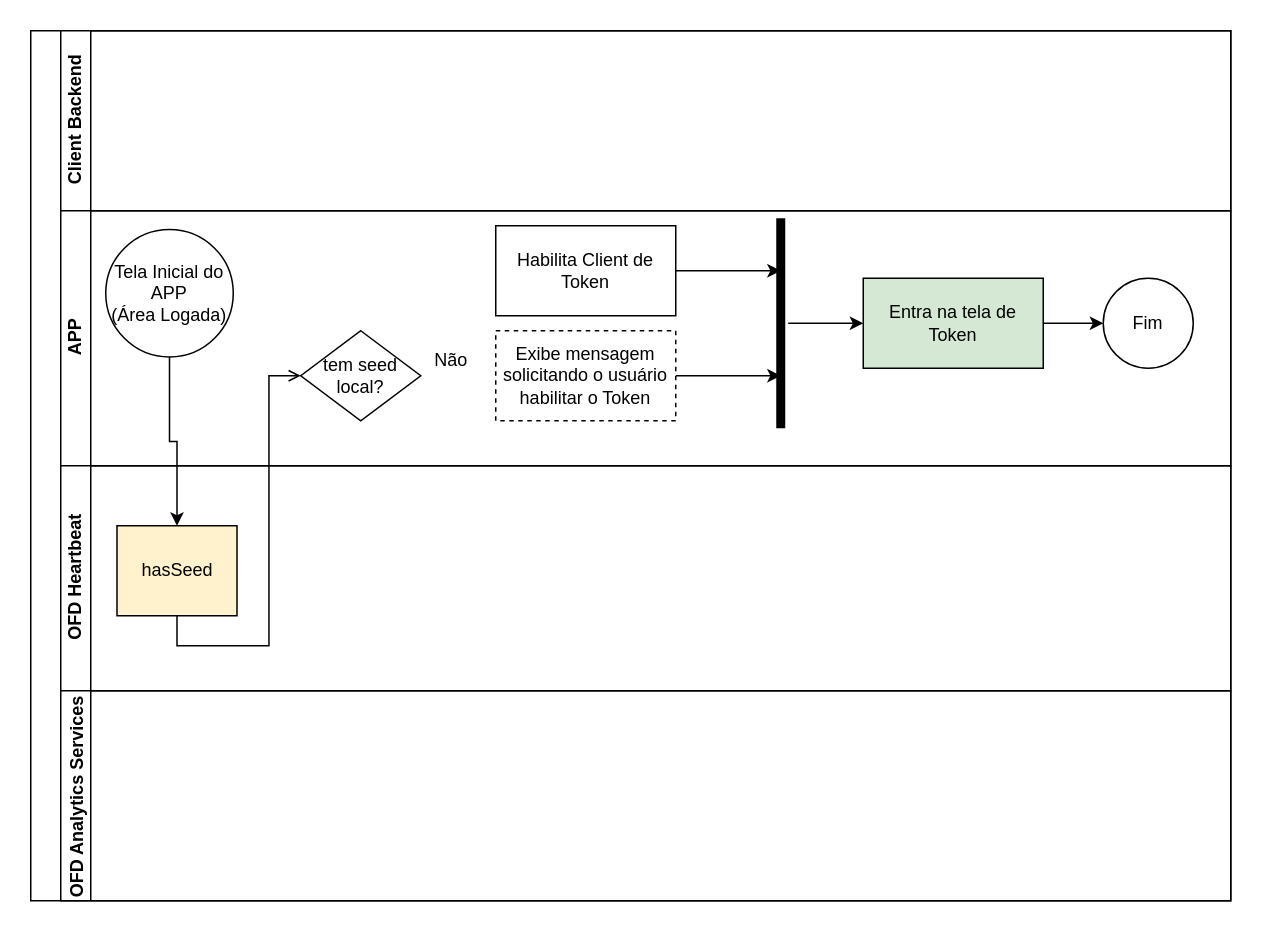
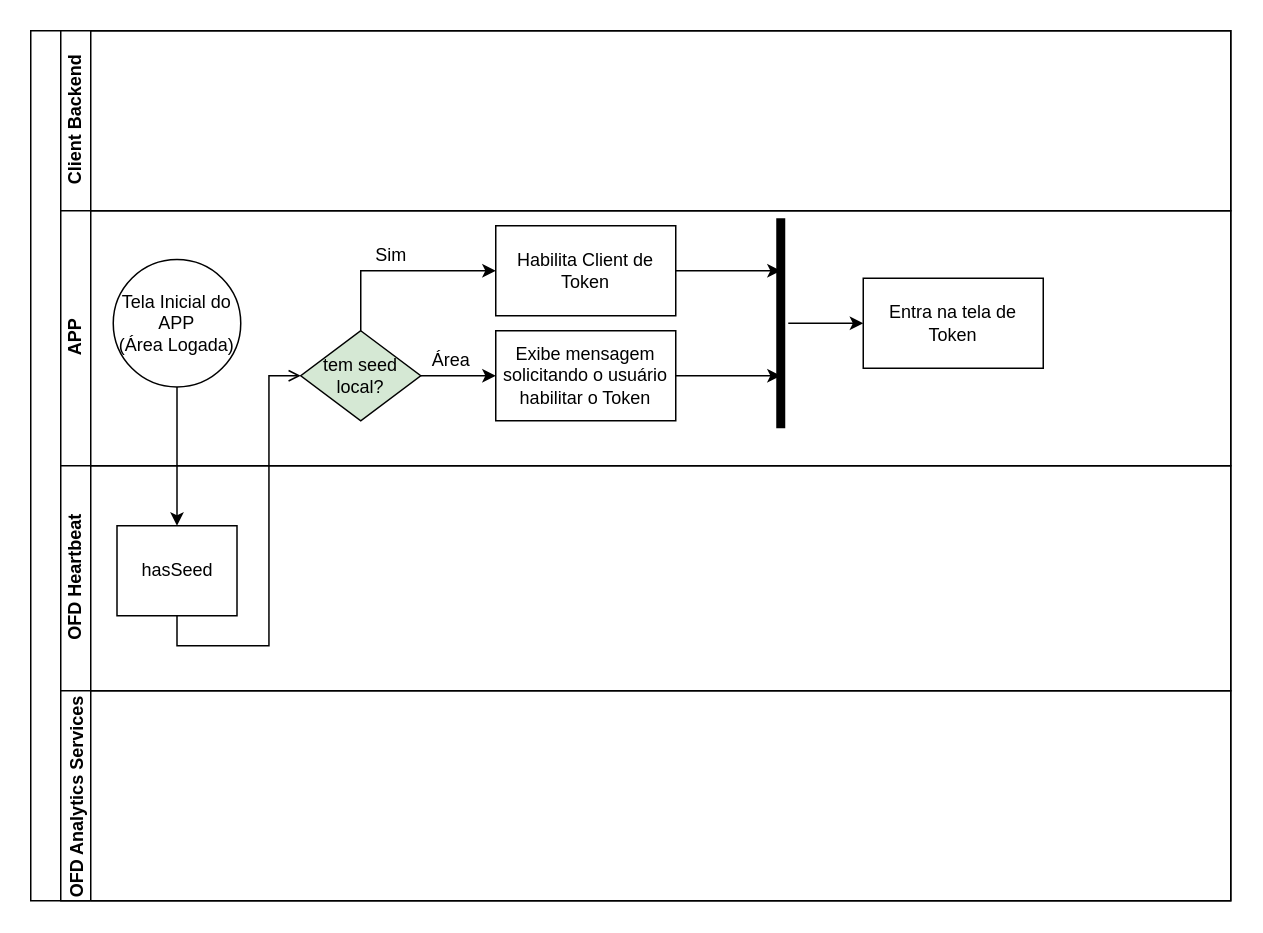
  <mxCell id="0" />
  <mxCell id="1" parent="0" />
  <mxCell id="2" value="" style="swimlane;html=1;childLayout=stackLayout;resizeParent=1;resizeParentMax=0;horizontal=0;startSize=20;horizontalStack=0;" parent="1" vertex="1"><mxGeometry x="20" y="20" width="800" height="580" as="geometry"><mxRectangle x="50" y="40" width="50" height="40" as="alternateBounds" /></mxGeometry></mxCell>
  <mxCell id="3" value="Client Backend" style="swimlane;html=1;startSize=20;horizontal=0;" parent="2" vertex="1"><mxGeometry x="20" width="780" height="120" as="geometry"><mxRectangle x="20" width="780" height="20" as="alternateBounds" /></mxGeometry></mxCell>
  <mxCell id="4" style="edgeStyle=orthogonalEdgeStyle;rounded=0;orthogonalLoop=1;jettySize=auto;html=1;exitX=0.5;exitY=1;exitDx=0;exitDy=0;entryX=0.5;entryY=0;entryDx=0;entryDy=0;" parent="2" source="6" target="22" edge="1"><mxGeometry relative="1" as="geometry" /></mxCell>
  <mxCell id="5" value="APP" style="swimlane;html=1;startSize=20;horizontal=0;" parent="2" vertex="1"><mxGeometry x="20" y="120" width="780" height="170" as="geometry" /></mxCell>
- <mxCell id="6" value="Tela Inicial do APP&lt;br&gt;(Área Logada)" style="ellipse;whiteSpace=wrap;html=1;aspect=fixed;" parent="5" vertex="1"><mxGeometry x="30" y="12.5" width="85" height="85" as="geometry" /></mxCell>
- <mxCell id="8" value="tem seed local?" style="rhombus;whiteSpace=wrap;html=1;" parent="5" vertex="1"><mxGeometry x="160" y="80" width="80" height="60" as="geometry" /></mxCell>
+ <mxCell id="6" value="Tela Inicial do APP&lt;br&gt;(Área Logada)" style="ellipse;whiteSpace=wrap;html=1;aspect=fixed;" parent="5" vertex="1"><mxGeometry x="35" y="32.5" width="85" height="85" as="geometry" /></mxCell>
+ <mxCell id="7" value="" style="edgeStyle=orthogonalEdgeStyle;rounded=0;orthogonalLoop=1;jettySize=auto;html=1;entryX=0;entryY=0.5;entryDx=0;entryDy=0;exitX=0.5;exitY=0;exitDx=0;exitDy=0;" edge="1" parent="5" source="8" target="14"><mxGeometry relative="1" as="geometry" /></mxCell>
+ <mxCell id="8" value="tem seed local?" style="rhombus;whiteSpace=wrap;html=1;fillColor=#d5e8d4;" parent="5" vertex="1"><mxGeometry x="160" y="80" width="80" height="60" as="geometry" /></mxCell>
  <mxCell id="9" style="edgeStyle=orthogonalEdgeStyle;rounded=0;orthogonalLoop=1;jettySize=auto;html=1;entryX=0.25;entryY=0.5;entryDx=0;entryDy=0;entryPerimeter=0;" edge="1" parent="5" source="10" target="15"><mxGeometry relative="1" as="geometry"><mxPoint x="460" y="110" as="targetPoint" /></mxGeometry></mxCell>
- <mxCell id="10" value="Exibe mensagem solicitando o usuário habilitar o Token" style="whiteSpace=wrap;html=1;dashed=1;" vertex="1" parent="5"><mxGeometry x="290" y="80" width="120" height="60" as="geometry" /></mxCell>
- <mxCell id="12" value="Não" style="text;html=1;align=center;verticalAlign=middle;resizable=0;points=[];autosize=1;strokeColor=none;fillColor=none;" vertex="1" parent="5"><mxGeometry x="240" y="90" width="40" height="20" as="geometry" /></mxCell>
+ <mxCell id="10" value="Exibe mensagem solicitando o usuário habilitar o Token" style="whiteSpace=wrap;html=1;" vertex="1" parent="5"><mxGeometry x="290" y="80" width="120" height="60" as="geometry" /></mxCell>
+ <mxCell id="11" value="" style="edgeStyle=orthogonalEdgeStyle;rounded=0;orthogonalLoop=1;jettySize=auto;html=1;" edge="1" parent="5" source="8" target="10"><mxGeometry relative="1" as="geometry" /></mxCell>
+ <mxCell id="12" value="Área" style="text;html=1;align=center;verticalAlign=middle;resizable=0;points=[];autosize=1;strokeColor=none;fillColor=none;" vertex="1" parent="5"><mxGeometry x="240" y="90" width="40" height="20" as="geometry" /></mxCell>
  <mxCell id="13" style="edgeStyle=orthogonalEdgeStyle;rounded=0;orthogonalLoop=1;jettySize=auto;html=1;exitX=1;exitY=0.5;exitDx=0;exitDy=0;entryX=0.75;entryY=0.5;entryDx=0;entryDy=0;entryPerimeter=0;strokeColor=#000000;" edge="1" parent="5" source="14" target="15"><mxGeometry relative="1" as="geometry" /></mxCell>
  <mxCell id="14" value="Habilita Client de Token" style="whiteSpace=wrap;html=1;" vertex="1" parent="5"><mxGeometry x="290" y="10" width="120" height="60" as="geometry" /></mxCell>
  <mxCell id="15" value="" style="shape=line;html=1;strokeWidth=6;strokeColor=#000000;rotation=-90;" vertex="1" parent="5"><mxGeometry x="410" y="70" width="140" height="10" as="geometry" /></mxCell>
- <mxCell id="16" value="Entra na tela de Token" style="whiteSpace=wrap;html=1;strokeWidth=1;strokeColor=default;fillColor=#d5e8d4;" vertex="1" parent="5"><mxGeometry x="535" y="45" width="120" height="60" as="geometry" /></mxCell>
+ <mxCell id="16" value="Entra na tela de Token" style="whiteSpace=wrap;html=1;strokeWidth=1;strokeColor=default;" vertex="1" parent="5"><mxGeometry x="535" y="45" width="120" height="60" as="geometry" /></mxCell>
  <mxCell id="17" value="" style="edgeStyle=orthogonalEdgeStyle;rounded=0;orthogonalLoop=1;jettySize=auto;html=1;strokeColor=#000000;" edge="1" parent="5" source="15" target="16"><mxGeometry relative="1" as="geometry" /></mxCell>
- <mxCell id="18" value="Fim" style="ellipse;whiteSpace=wrap;html=1;strokeColor=default;strokeWidth=1;" vertex="1" parent="5"><mxGeometry x="695" y="45" width="60" height="60" as="geometry" /></mxCell>
- <mxCell id="19" value="" style="edgeStyle=orthogonalEdgeStyle;rounded=0;orthogonalLoop=1;jettySize=auto;html=1;strokeColor=#000000;" edge="1" parent="5" source="16" target="18"><mxGeometry relative="1" as="geometry" /></mxCell>
+ <mxCell id="20" value="Sim" style="text;html=1;align=center;verticalAlign=middle;resizable=0;points=[];autosize=1;strokeColor=none;fillColor=none;" vertex="1" parent="5"><mxGeometry x="200" y="20" width="40" height="20" as="geometry" /></mxCell>
  <mxCell id="21" value="OFD Heartbeat" style="swimlane;html=1;startSize=20;horizontal=0;editable=0;" parent="2" vertex="1"><mxGeometry x="20" y="290" width="780" height="150" as="geometry" /></mxCell>
- <mxCell id="22" value="hasSeed" style="rounded=0;whiteSpace=wrap;html=1;fontFamily=Helvetica;fontSize=12;fontColor=#000000;align=center;fillColor=#fff2cc;" parent="21" vertex="1"><mxGeometry x="37.5" y="40" width="80" height="60" as="geometry" /></mxCell>
+ <mxCell id="22" value="hasSeed" style="rounded=0;whiteSpace=wrap;html=1;fontFamily=Helvetica;fontSize=12;fontColor=#000000;align=center;" parent="21" vertex="1"><mxGeometry x="37.5" y="40" width="80" height="60" as="geometry" /></mxCell>
  <mxCell id="23" value="OFD Analytics Services" style="swimlane;horizontal=0;startSize=20;" parent="2" vertex="1"><mxGeometry x="20" y="440" width="780" height="140" as="geometry" /></mxCell>
  <mxCell id="24" style="edgeStyle=orthogonalEdgeStyle;rounded=0;orthogonalLoop=1;jettySize=auto;html=1;exitX=0.5;exitY=1;exitDx=0;exitDy=0;entryX=0;entryY=0.5;entryDx=0;entryDy=0;endArrow=open;" parent="2" source="22" target="8" edge="1"><mxGeometry relative="1" as="geometry" /></mxCell>
